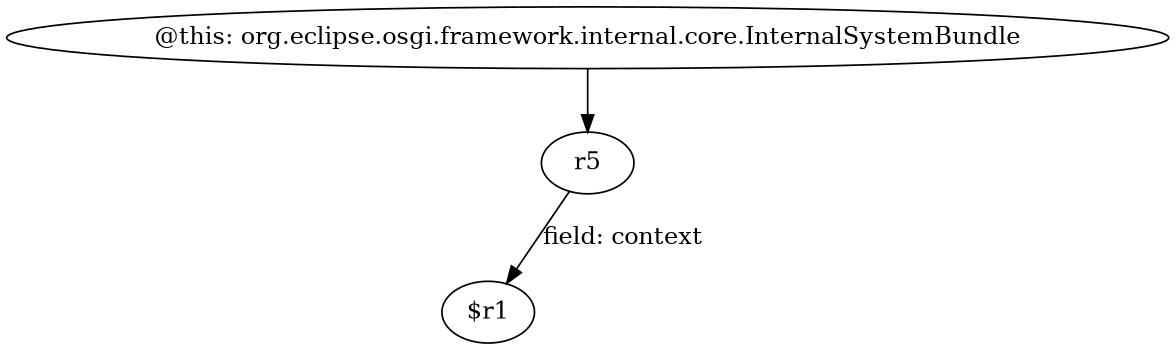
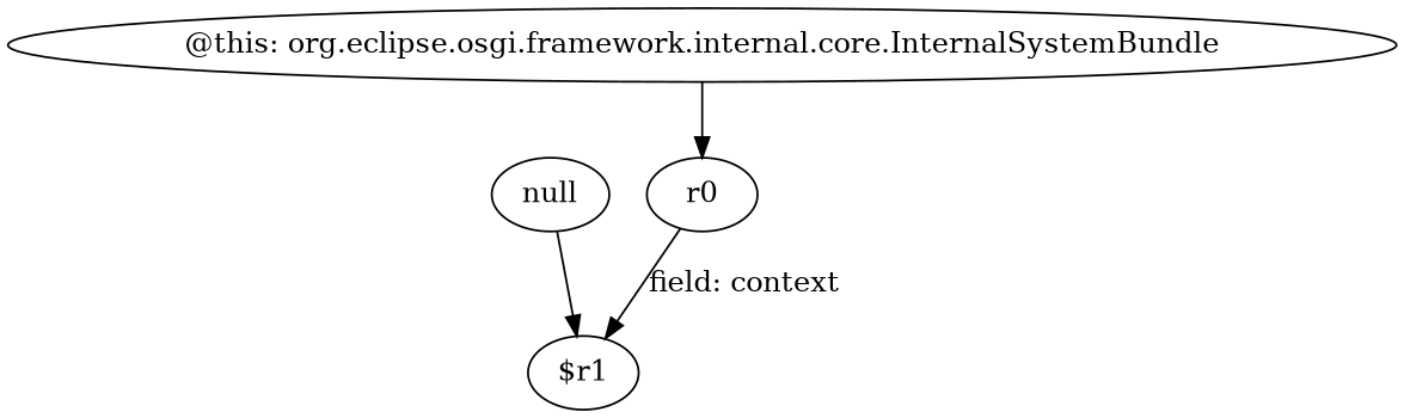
  digraph {
+   n1 [label=null]
    n2 [label="$r1"]
-   n3 [label=r5]
+   n3 [label=r0]
    n4 [label="@this: org.eclipse.osgi.framework.internal.core.InternalSystemBundle"]
+   n1 -> n2
    n3 -> n2 [label="field: context"]
    n4 -> n3
  }
